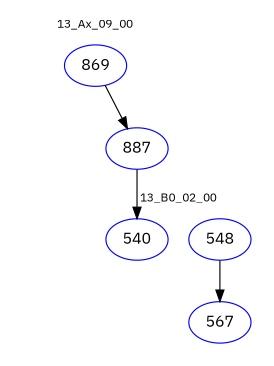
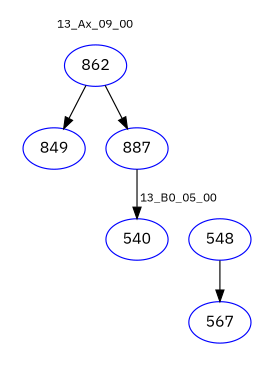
  digraph {
    fontname="IBM Plex Sans"
    node [color=blue fontname="IBM Plex Sans"]
    edge [color=black fontname="IBM Plex Sans"]
-   n1 [label=869]
+   n1 [label=862]
+   n2 [label=849]
    n3 [label=887]
    n4 [label=548]
    n5 [label=540]
    n6 [label=567]
    subgraph cluster_1 {
      color=white
      fontsize=10
      label="13_Ax_09_00"
      n1
+     n2
      n3
    }
    subgraph cluster_2 {
      color=white
      fontsize=10
-     label="13_B0_02_00"
+     label="13_B0_05_00"
      n4
      n5
      n6
    }
+   n1 -> n2
    n1 -> n3
    n3 -> n5
    n4 -> n6
  }
